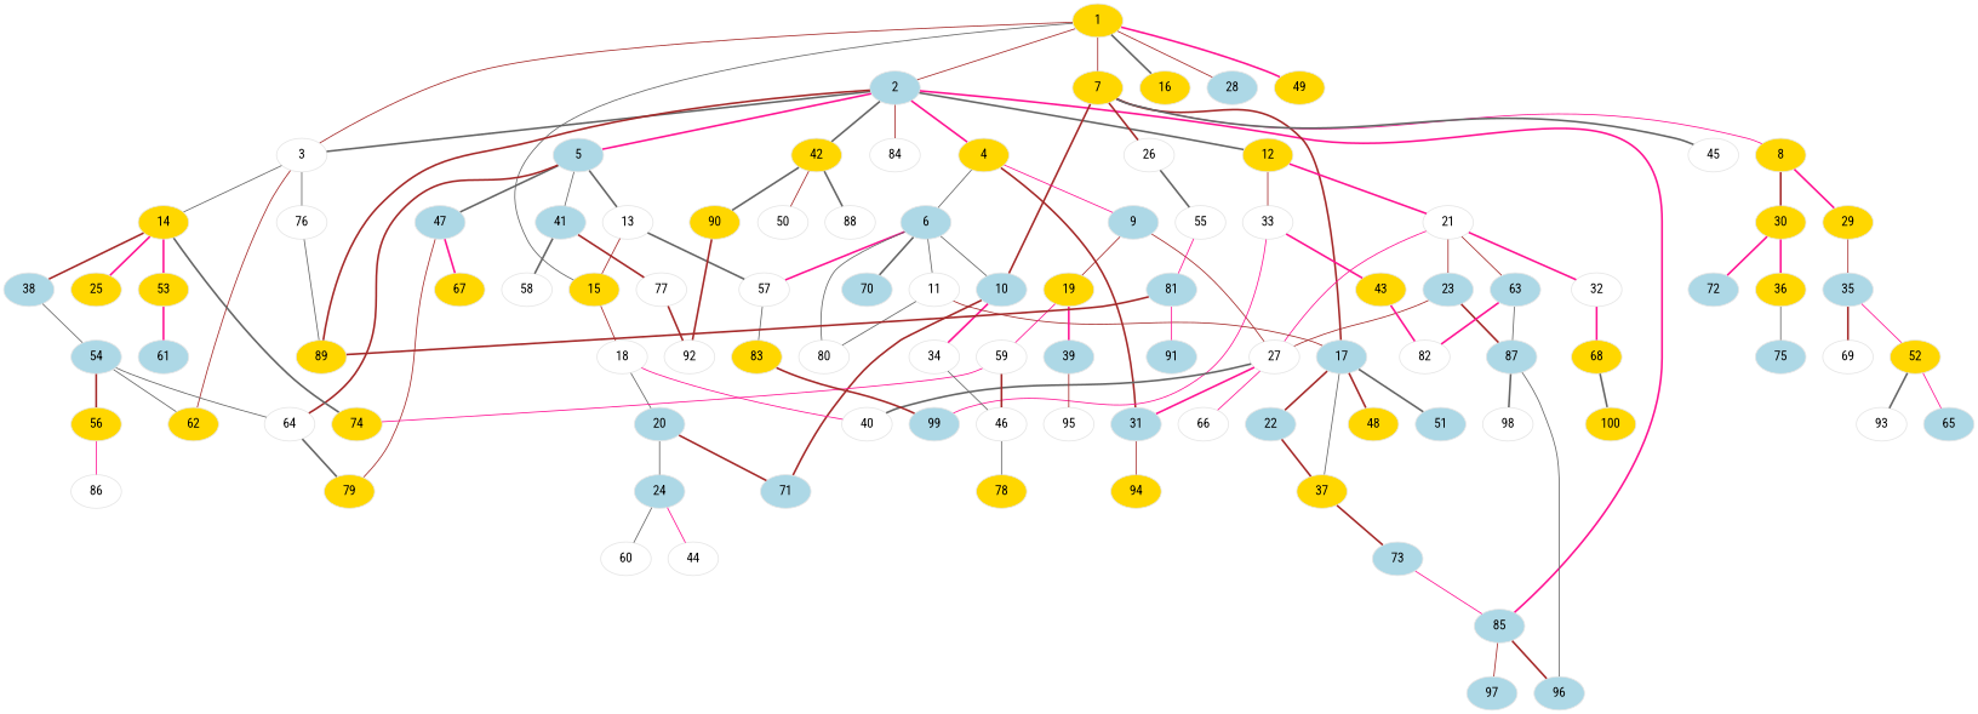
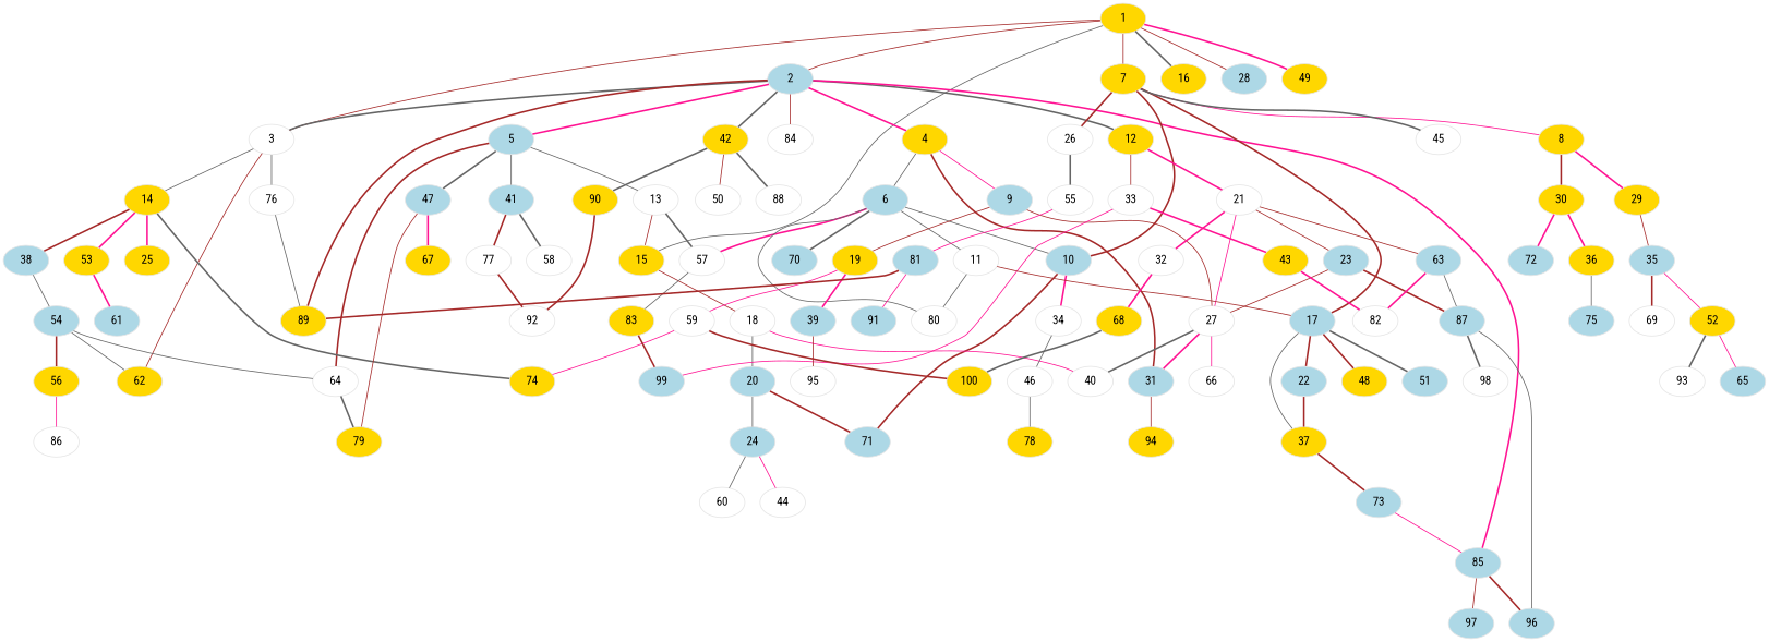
  graph {
    fontname="Roboto Condensed"
    node [color=gray90 fillcolor=lightblue fontname="Roboto Condensed" style=filled]
    edge [color=brown fontname="Roboto Condensed" style=bold]
    1 [fillcolor=gold]
    2
    3 [fillcolor=white]
    7 [fillcolor=gold]
    15 [fillcolor=gold]
    16 [fillcolor=gold]
    28
    49 [fillcolor=gold]
    4 [fillcolor=gold]
    5
    12 [fillcolor=gold]
    42 [fillcolor=gold]
    84 [fillcolor=white]
    85
    89 [fillcolor=gold]
    14 [fillcolor=gold]
    62 [fillcolor=gold]
    76 [fillcolor=white]
    10
    8 [fillcolor=gold]
    17
    26 [fillcolor=white]
    45 [fillcolor=white]
    18 [fillcolor=white]
    6
    9
    31
    13 [fillcolor=white]
    41
    47
    64 [fillcolor=white]
    21 [fillcolor=white]
    33 [fillcolor=white]
    50 [fillcolor=white]
    88 [fillcolor=white]
    90 [fillcolor=gold]
    96
    97
    25 [fillcolor=gold]
    38
    53 [fillcolor=gold]
    74 [fillcolor=gold]
    11 [fillcolor=white]
    57 [fillcolor=white]
    70
    80 [fillcolor=white]
    19 [fillcolor=gold]
    27 [fillcolor=white]
    94 [fillcolor=gold]
    59 [fillcolor=white]
    100 [fillcolor=gold]
    58 [fillcolor=white]
    77 [fillcolor=white]
    67 [fillcolor=gold]
    79 [fillcolor=gold]
    34 [fillcolor=white]
    71
    83 [fillcolor=gold]
    29 [fillcolor=gold]
    30 [fillcolor=gold]
    22
    37 [fillcolor=gold]
    48 [fillcolor=gold]
    51
    55 [fillcolor=white]
    35
    36 [fillcolor=gold]
    72
    39
    40 [fillcolor=white]
    66 [fillcolor=white]
    46 [fillcolor=white]
    23
    32 [fillcolor=white]
    63
    43 [fillcolor=gold]
    99
    54
    61
    20
    73
    24
    95 [fillcolor=white]
    44 [fillcolor=white]
    60 [fillcolor=white]
    87
    68 [fillcolor=gold]
    82 [fillcolor=white]
    98 [fillcolor=white]
    81
    52 [fillcolor=gold]
    69 [fillcolor=white]
    75
    78 [fillcolor=gold]
    65
    93 [fillcolor=white]
    56 [fillcolor=gold]
    92 [fillcolor=white]
    86 [fillcolor=white]
    91
    1 -- 2 [style=solid]
    1 -- 3 [style=solid]
    1 -- 7 [style=solid]
    1 -- 15 [color=gray40 style=solid]
    1 -- 16 [color=gray40]
    1 -- 28 [style=solid]
    1 -- 49 [color=deeppink]
    2 -- 3 [color=gray40]
    2 -- 4 [color=deeppink]
    2 -- 5 [color=deeppink]
    2 -- 12 [color=gray40]
    2 -- 42 [color=gray40]
    2 -- 84 [style=solid]
    2 -- 85 [color=deeppink]
    2 -- 89
    3 -- 14 [color=gray40 style=solid]
    3 -- 62 [style=solid]
    3 -- 76 [color=gray40 style=solid]
    7 -- 10
    7 -- 8 [color=deeppink style=solid]
    7 -- 17
    7 -- 26
    7 -- 45 [color=gray40]
    15 -- 18 [style=solid]
    4 -- 6 [color=gray40 style=solid]
    4 -- 9 [color=deeppink style=solid]
    4 -- 31
-   5 -- 13 [color=gray40]
+   5 -- 13 [color=gray40 style=solid]
    5 -- 41 [color=gray40 style=solid]
    5 -- 47 [color=gray40]
    5 -- 64
    12 -- 21 [color=deeppink]
    12 -- 33 [style=solid]
    42 -- 50 [style=solid]
    42 -- 88 [color=gray40]
    42 -- 90 [color=gray40]
    85 -- 96
    85 -- 97 [style=solid]
    14 -- 25 [color=deeppink]
    14 -- 38
    14 -- 53 [color=deeppink]
    14 -- 74 [color=gray40]
    76 -- 89 [color=gray40 style=solid]
    10 -- 34 [color=deeppink]
    10 -- 71
    8 -- 29 [color=deeppink]
    8 -- 30
    17 -- 22
    17 -- 37 [color=gray40 style=solid]
    17 -- 48
    17 -- 51 [color=gray40]
    26 -- 55 [color=gray40]
    18 -- 40 [color=deeppink style=solid]
    18 -- 20 [color=gray40 style=solid]
    6 -- 10 [color=gray40 style=solid]
    6 -- 11 [color=gray40 style=solid]
    6 -- 57 [color=deeppink]
    6 -- 70 [color=gray40]
    6 -- 80 [color=gray40 style=solid]
    9 -- 19 [style=solid]
    9 -- 27 [style=solid]
    31 -- 94 [style=solid]
    13 -- 15 [style=solid]
    13 -- 57 [color=gray40]
    41 -- 58 [color=gray40]
    41 -- 77
    47 -- 67 [color=deeppink]
    47 -- 79 [style=solid]
    64 -- 79 [color=gray40]
    21 -- 27 [color=deeppink style=solid]
    21 -- 23 [style=solid]
    21 -- 32 [color=deeppink]
    21 -- 63 [style=solid]
    33 -- 43 [color=deeppink]
    33 -- 99 [color=deeppink style=solid]
    90 -- 92
    38 -- 54 [color=gray40 style=solid]
    53 -- 61 [color=deeppink]
    11 -- 17 [style=solid]
    11 -- 80 [color=gray40 style=solid]
    57 -- 83 [color=gray40 style=solid]
    19 -- 59 [color=deeppink style=solid]
    19 -- 39 [color=deeppink]
    27 -- 31 [color=deeppink]
    27 -- 40 [color=gray40]
    27 -- 66 [color=deeppink style=solid]
    59 -- 74 [color=deeppink style=solid]
-   59 -- 46
+   59 -- 100
    77 -- 92
    34 -- 46 [color=gray40 style=solid]
    83 -- 99
    29 -- 35 [style=solid]
    30 -- 36 [color=deeppink]
    30 -- 72 [color=deeppink]
    22 -- 37
    37 -- 73
    55 -- 81 [color=deeppink style=solid]
    35 -- 52 [color=deeppink style=solid]
    35 -- 69
    36 -- 75 [color=gray40 style=solid]
    39 -- 95 [style=solid]
    46 -- 78 [color=gray40 style=solid]
    23 -- 27 [style=solid]
    23 -- 87
    32 -- 68 [color=deeppink]
    63 -- 87 [color=gray40 style=solid]
    63 -- 82 [color=deeppink]
    43 -- 82 [color=deeppink]
    54 -- 62 [color=gray40 style=solid]
    54 -- 64 [color=gray40 style=solid]
    54 -- 56
    20 -- 71
    20 -- 24 [color=gray40 style=solid]
    73 -- 85 [color=deeppink style=solid]
    24 -- 44 [color=deeppink style=solid]
    24 -- 60 [color=gray40 style=solid]
    87 -- 96 [color=gray40 style=solid]
    87 -- 98 [color=gray40]
    68 -- 100 [color=gray40]
    81 -- 89
    81 -- 91 [color=deeppink style=solid]
    52 -- 65 [color=deeppink style=solid]
    52 -- 93 [color=gray40]
    56 -- 86 [color=deeppink style=solid]
  }
